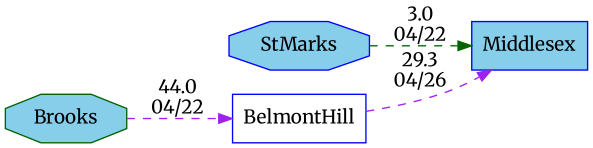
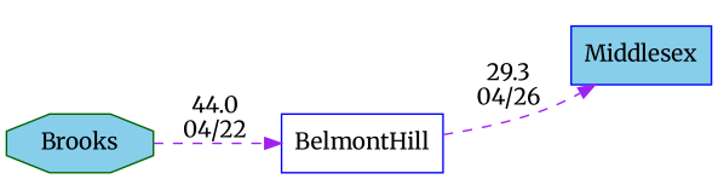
  digraph {
    fontname=Merriweather
    rankdir=LR
    node [color=blue fillcolor=skyblue fontname=Merriweather shape=box style=filled]
    edge [color=purple fontname=Merriweather random=random style=dashed]
    Middlesex
-   StMarks [shape=octagon]
    BelmontHill [fillcolor=white]
    Brooks [color=darkgreen shape=octagon]
-   StMarks -> Middlesex [color=darkgreen label="3.0\n04/22" weight=97]
    BelmontHill -> Middlesex [label="29.3\n04/26" weight=71]
    Brooks -> BelmontHill [label="44.0\n04/22" weight=56]
  }
